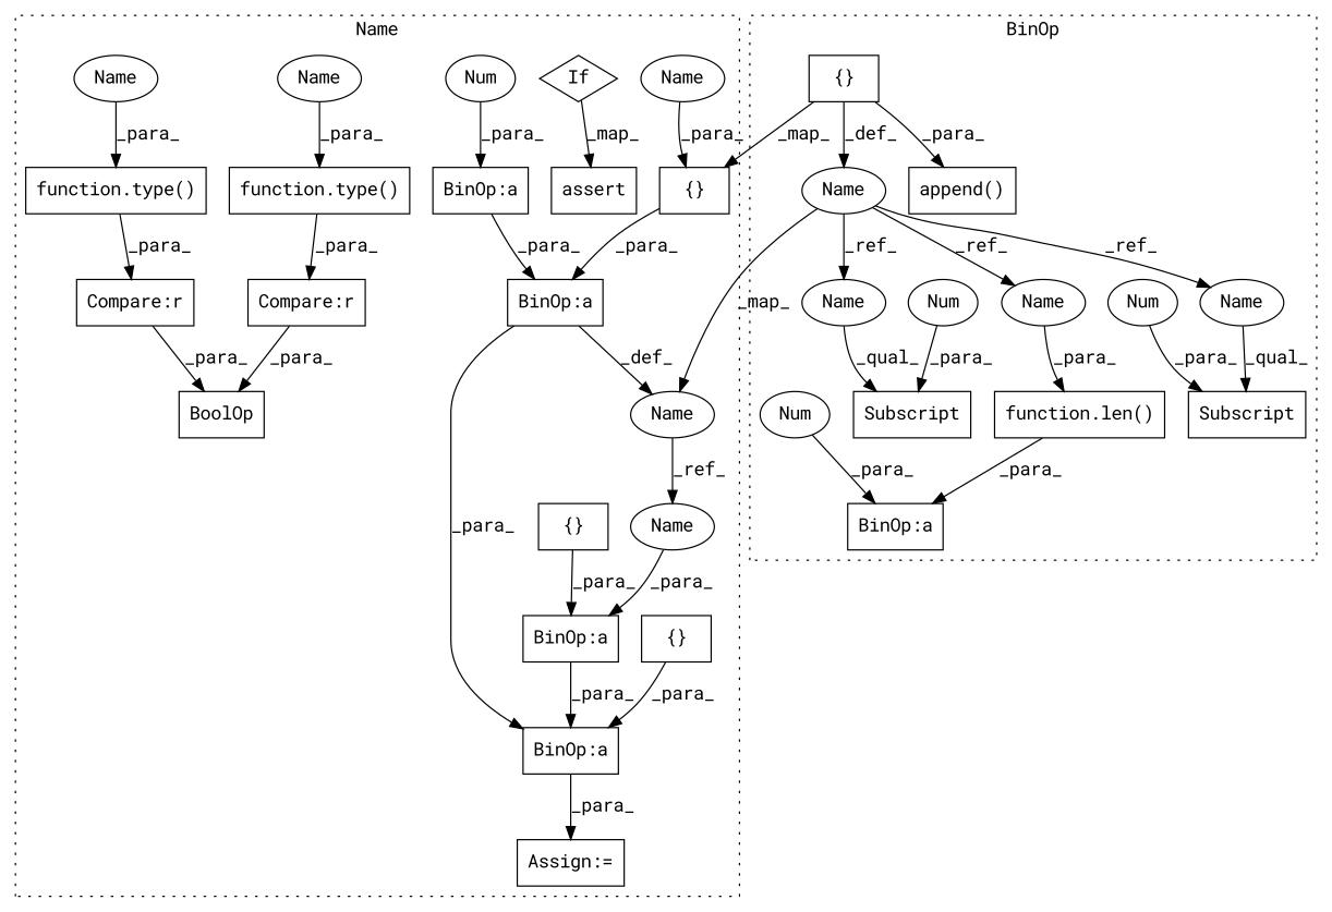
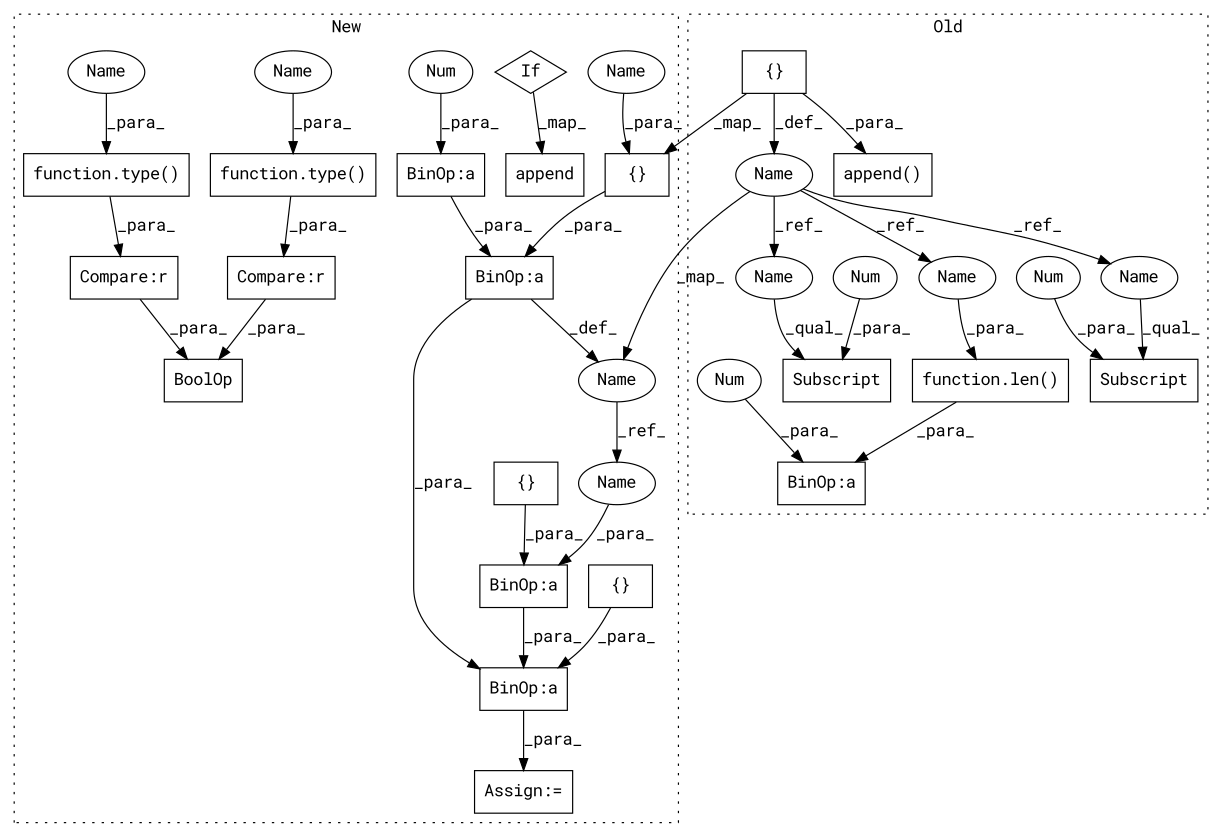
  digraph {
    fontname="Roboto Mono"
    node [a=87 fontname="Roboto Mono" l=15 s=2155 shape=box]
    edge [fontname="Roboto Mono"]
    n1 [a=63 l="19,0" label=Subscript s="2510,0"]
    n2 [a=76 l=2 label=Num s=2526 shape=ellipse]
    n3 [a=59 l="1,0" label="{}" s="2035,2051"]
    n4 [a=82 l=3 label="BinOp:a" s=2286]
    n5 [a=63 l="18,0" label=Subscript s="2222,0"]
    n6 [label=Name s=2017 shape=ellipse]
    n7 [a=76 l=1 label=Num s=2238 shape=ellipse]
    n8 [a=76 l=1 label=Num s=2289 shape=ellipse]
    n9 [a=75 l="19,1" label="append()" s="2481,2544"]
    n10 [a=75 l="4,1" label="function.len()" s="2266,2285"]
    n11 [label=Name s=2510 shape=ellipse]
    n12 [label=Name s=2270 shape=ellipse]
    n13 [label=Name s=2222 shape=ellipse]
    n14 [a=72 l=63 label=BoolOp]
    n15 [a=40 l=29 label="Compare:r"]
    n16 [a=40 l=30 label="Compare:r" s=2188]
    n17 [a=96 l="0,14" label=If s="2155,2218" shape=diamond]
    n18 [a=75 l="5,1" label="function.type()" s="2155,2175"]
    n19 [a=59 l="1,0" label="{}" s="2107,2123"]
    n20 [a=82 l=3 label="BinOp:a" s=2372]
    n21 [a=82 l=3 label="BinOp:a" s=2136]
    n22 [a=82 l=3 label="BinOp:a" s=2124]
    n23 [a=82 l=33 label="BinOp:a" s=2360]
    n24 [a=59 l="1,0" label="{}" s="2393,2406"]
    n25 [label=Name s=2089 shape=ellipse]
    n26 [a=59 l="1,0" label="{}" s="2359,2371"]
    n27 [a=76 l=1 label=Num s=2139 shape=ellipse]
    n28 [a=75 l="5,1" label="function.type()" s="2188,2208"]
-   n29 [a=65 l=7 label=assert s=2232]
+   n29 [a=65 l=7 label=append s=2232]
    n30 [a=68 l=3 label="Assign:=" s=2356]
    n31 [label=Name s=2375 shape=ellipse]
    n32 [label=Name s=2193 shape=ellipse]
    n33 [label=Name s=2160 shape=ellipse]
    n34 [label=Name s=2108 shape=ellipse]
    subgraph cluster_1 {
-     label=BinOp
+     label=Old
      style=dotted
      n1
      n2
      n3
      n4
      n5
      n6
      n7
      n8
      n9
      n10
      n11
      n12
      n13
    }
    subgraph cluster_2 {
-     label=Name
+     label=New
      style=dotted
      n14
      n15
      n16
      n17
      n18
      n19
      n20
      n21
      n22
      n23
      n24
      n25
      n26
      n27
      n28
      n29
      n30
      n31
      n32
      n33
      n34
    }
    n2 -> n1 [label=_para_]
    n3 -> n6 [label=_def_]
    n3 -> n9 [label=_para_]
    n3 -> n19 [label=_map_]
    n6 -> n11 [label=_ref_]
    n6 -> n12 [label=_ref_]
    n6 -> n13 [label=_ref_]
    n6 -> n25 [label=_map_]
    n7 -> n5 [label=_para_]
    n8 -> n4 [label=_para_]
    n10 -> n4 [label=_para_]
    n11 -> n1 [label=_qual_]
    n12 -> n10 [label=_para_]
    n13 -> n5 [label=_qual_]
    n15 -> n14 [label=_para_]
    n16 -> n14 [label=_para_]
    n17 -> n29 [label=_map_]
    n18 -> n15 [label=_para_]
    n19 -> n22 [label=_para_]
    n20 -> n23 [label=_para_]
    n21 -> n22 [label=_para_]
    n22 -> n23 [label=_para_]
    n22 -> n25 [label=_def_]
    n23 -> n30 [label=_para_]
    n24 -> n23 [label=_para_]
    n25 -> n31 [label=_ref_]
    n26 -> n20 [label=_para_]
    n27 -> n21 [label=_para_]
    n28 -> n16 [label=_para_]
    n31 -> n20 [label=_para_]
    n32 -> n28 [label=_para_]
    n33 -> n18 [label=_para_]
    n34 -> n19 [label=_para_]
  }
